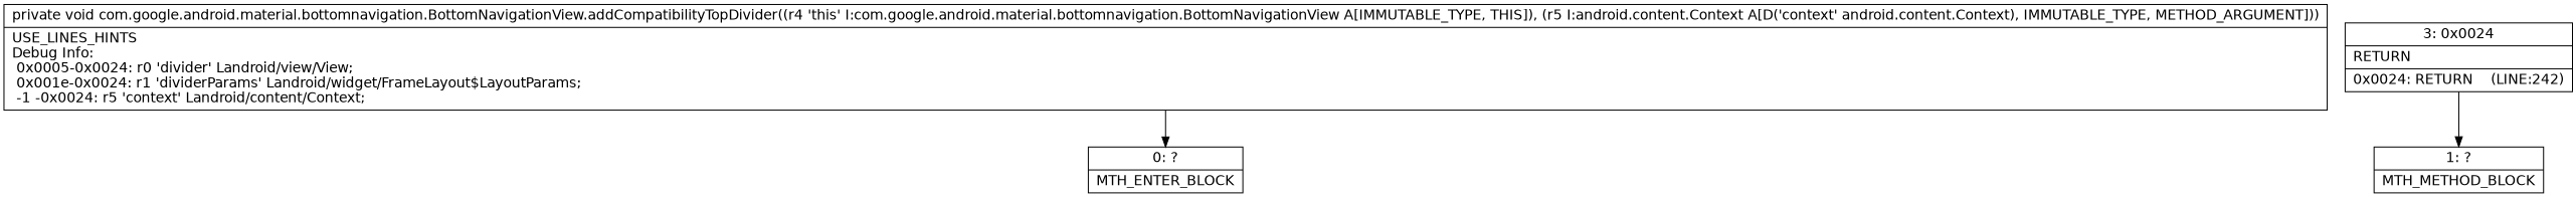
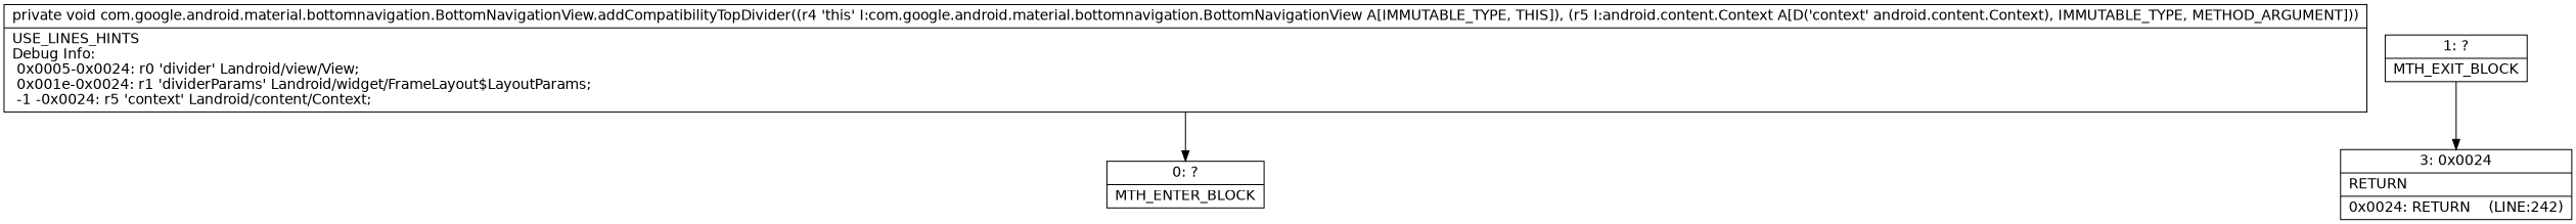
  digraph {
    fontname="DejaVu Sans"
    node [fontname="DejaVu Sans" shape=record]
    edge [fontname="DejaVu Sans"]
    n1 [label="{0\:\ ?|MTH_ENTER_BLOCK\l}"]
    n2 [label="{3\:\ 0x0024|RETURN\l|0x0024: RETURN    (LINE:242)\l}"]
-   n3 [label="{1\:\ ?|MTH_METHOD_BLOCK\l}"]
+   n3 [label="{1\:\ ?|MTH_EXIT_BLOCK\l}"]
    n4 [label="{private void com.google.android.material.bottomnavigation.BottomNavigationView.addCompatibilityTopDivider((r4 'this' I:com.google.android.material.bottomnavigation.BottomNavigationView A[IMMUTABLE_TYPE, THIS]), (r5 I:android.content.Context A[D('context' android.content.Context), IMMUTABLE_TYPE, METHOD_ARGUMENT]))  | USE_LINES_HINTS\lDebug Info:\l  0x0005\-0x0024: r0 'divider' Landroid\/view\/View;\l  0x001e\-0x0024: r1 'dividerParams' Landroid\/widget\/FrameLayout$LayoutParams;\l  \-1 \-0x0024: r5 'context' Landroid\/content\/Context;\l}"]
-   n2 -> n3
+   n3 -> n2
    n4 -> n1
  }
